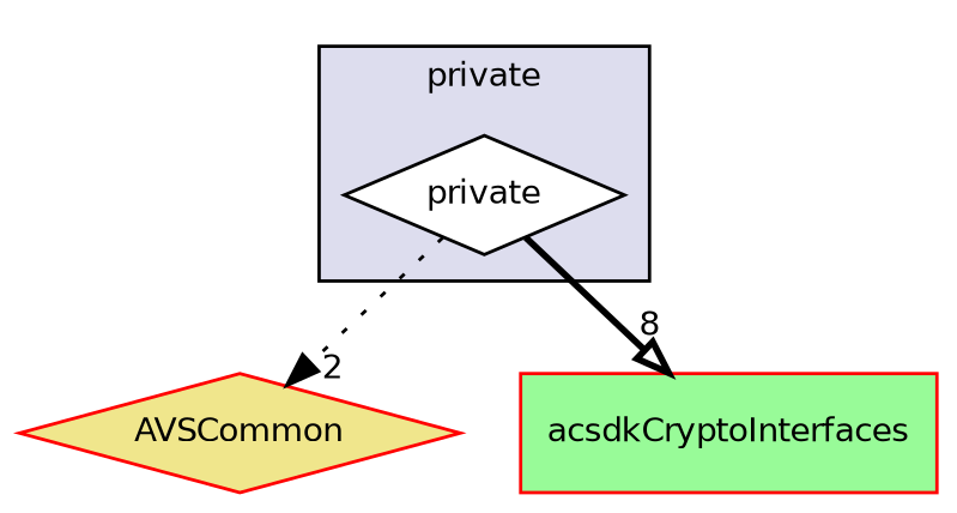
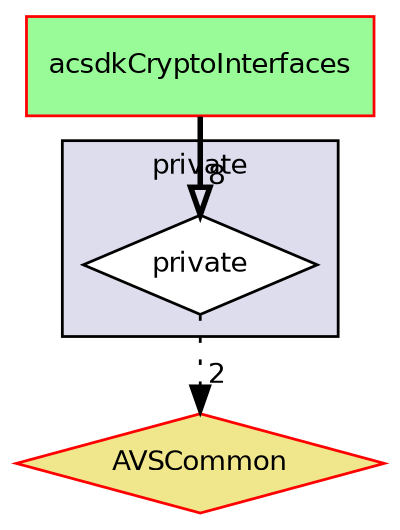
  digraph {
    compound=true
    node [fontname=Helvetica fontsize=10 shape=diamond style=filled color=red]
    edge [labeldistance=1.5 labelfontname=Helvetica labelfontsize=10]
    n1 [fillcolor=white label=private pencolor=black color=""]
    n2 [fillcolor=khaki label=AVSCommon]
    n3 [fillcolor=palegreen label=acsdkCryptoInterfaces shape=box]
    subgraph cluster_1 {
      bgcolor="#ddddee"
      fontname=Helvetica
      fontsize=10
      label=private
      pencolor=black
      n1
    }
    n1 -> n2 [arrowhead=normal headlabel=2 style=dotted]
-   n1 -> n3 [arrowhead=onormal headlabel=8 style=bold]
+   n3 -> n1 [arrowhead=onormal headlabel=8 style=bold]
  }
